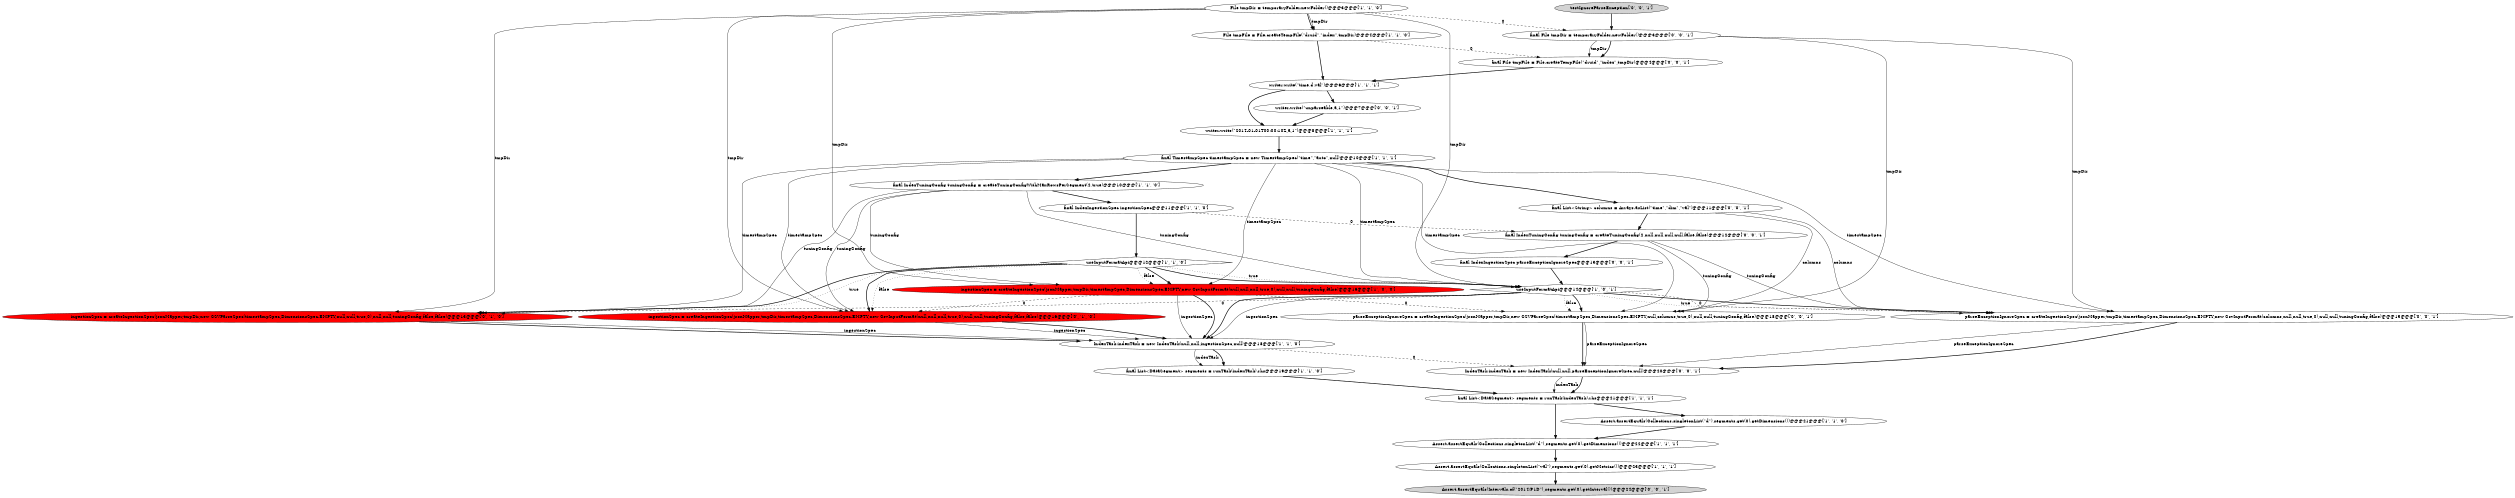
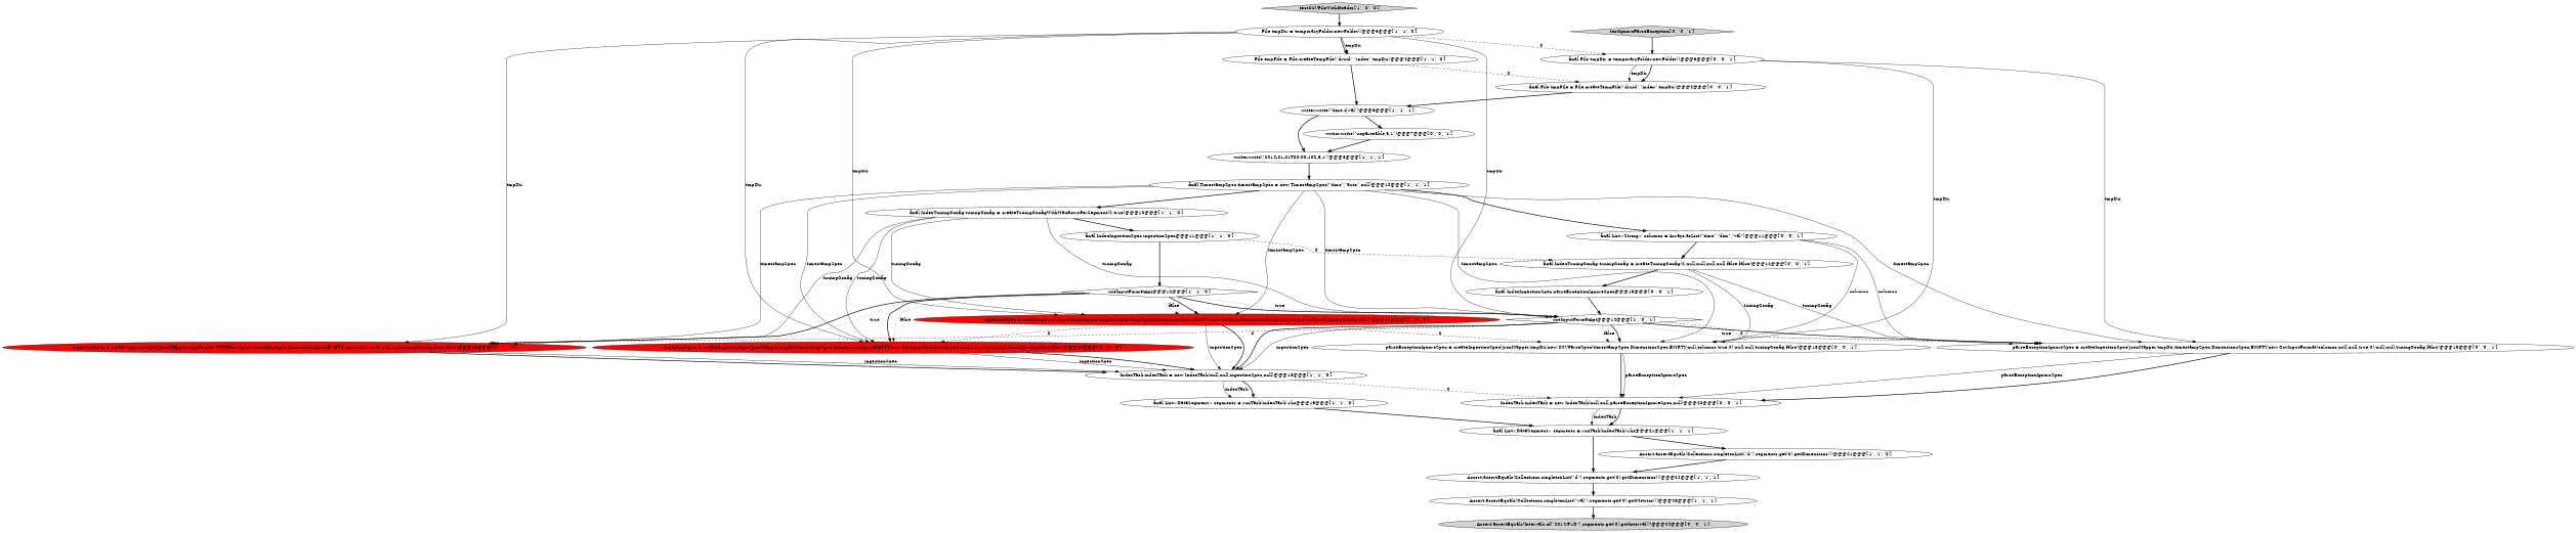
  digraph {
    node [fillcolor=white shape=ellipse style=filled]
    edge [style=bold]
    n1 [fillcolor=red label="ingestionSpec = createIngestionSpec(jsonMapper,tmpDir,timestampSpec,DimensionsSpec.EMPTY,new CsvInputFormat(null,null,null,true,0),null,null,tuningConfig,false)@@@16@@@['1', '0', '0']"]
    n2 [fillcolor=red label="ingestionSpec = createIngestionSpec(jsonMapper,tmpDir,timestampSpec,DimensionsSpec.EMPTY,new CsvInputFormat(null,null,null,true,0),null,null,tuningConfig,false,false)@@@16@@@['0', '1', '0']"]
    n3 [label="parseExceptionIgnoreSpec = createIngestionSpec(jsonMapper,tmpDir,new CSVParseSpec(timestampSpec,DimensionsSpec.EMPTY,null,columns,true,0),null,null,tuningConfig,false)@@@18@@@['0', '0', '1']"]
    n4 [label="IndexTask indexTask = new IndexTask(null,null,ingestionSpec,null)@@@18@@@['1', '1', '0']"]
    n5 [label="IndexTask indexTask = new IndexTask(null,null,parseExceptionIgnoreSpec,null)@@@20@@@['0', '0', '1']"]
    n6 [label="final List<DataSegment> segments = runTask(indexTask).rhs@@@19@@@['1', '1', '0']"]
    n7 [label="final File tmpFile = File.createTempFile(\"druid\",\"index\",tmpDir)@@@4@@@['0', '0', '1']"]
    n8 [label="writer.write(\"time,d,val\")@@@6@@@['1', '1', '1']"]
    n9 [label="writer.write(\"2014-01-01T00:00:10Z,a,1\")@@@8@@@['1', '1', '1']"]
    n10 [label="writer.write(\"unparseable,a,1\")@@@7@@@['0', '0', '1']"]
    n11 [label="Assert.assertEquals(Collections.singletonList(\"val\"),segments.get(0).getMetrics())@@@23@@@['1', '1', '1']"]
    n12 [fillcolor=lightgray label="Assert.assertEquals(Intervals.of(\"2014/P1D\"),segments.get(0).getInterval())@@@24@@@['0', '0', '1']"]
    n13 [label="Assert.assertEquals(Collections.singletonList(\"d\"),segments.get(0).getDimensions())@@@22@@@['1', '1', '1']"]
    n14 [label="useInputFormatApi@@@14@@@['1', '0', '1']" shape=diamond]
    n15 [fillcolor=red label="ingestionSpec = createIngestionSpec(jsonMapper,tmpDir,new CSVParseSpec(timestampSpec,DimensionsSpec.EMPTY,null,null,true,0),null,null,tuningConfig,false,false)@@@13@@@['0', '1', '0']"]
    n16 [label="parseExceptionIgnoreSpec = createIngestionSpec(jsonMapper,tmpDir,timestampSpec,DimensionsSpec.EMPTY,new CsvInputFormat(columns,null,null,true,0),null,null,tuningConfig,false)@@@15@@@['0', '0', '1']"]
    n17 [label="File tmpDir = temporaryFolder.newFolder()@@@3@@@['1', '1', '0']"]
    n18 [label="final File tmpDir = temporaryFolder.newFolder()@@@3@@@['0', '0', '1']"]
    n19 [label="File tmpFile = File.createTempFile(\"druid\",\"index\",tmpDir)@@@4@@@['1', '1', '0']"]
    n20 [label="final IndexIngestionSpec ingestionSpec@@@11@@@['1', '1', '0']"]
    n21 [label="final IndexTuningConfig tuningConfig = createTuningConfig(2,null,null,null,null,false,false)@@@12@@@['0', '0', '1']"]
    n22 [label="useInputFormatApi@@@12@@@['1', '1', '0']" shape=diamond]
    n23 [label="final IndexIngestionSpec parseExceptionIgnoreSpec@@@13@@@['0', '0', '1']"]
    n24 [label="final TimestampSpec timestampSpec = new TimestampSpec(\"time\",\"auto\",null)@@@10@@@['1', '1', '1']"]
    n25 [label="final IndexTuningConfig tuningConfig = createTuningConfigWithMaxRowsPerSegment(2,true)@@@10@@@['1', '1', '0']"]
    n26 [label="final List<String> columns = Arrays.asList(\"time\",\"dim\",\"val\")@@@11@@@['0', '0', '1']"]
    n27 [label="final List<DataSegment> segments = runTask(indexTask).rhs@@@21@@@['1', '1', '1']"]
-   n28 [fillcolor=lightgray label="testIgnoreParseException['0', '0', '1']"]
+   n28 [fillcolor=lightgray label="testIgnoreParseException['0', '0', '1']" shape=diamond]
    n29 [label="Assert.assertEquals(Collections.singletonList(\"d\"),segments.get(0).getDimensions())@@@21@@@['1', '1', '0']"]
+   n30 [fillcolor=lightgray label="testCSVFileWithHeader['1', '0', '0']" shape=diamond]
    n1 -> n2 [label=0 style=dashed]
    n1 -> n3 [label=0 style=dashed]
    n1 -> n4 [label=ingestionSpec style=solid]
    n1 -> n4
    n2 -> n4 [label=ingestionSpec style=solid]
    n2 -> n4
    n3 -> n5
    n3 -> n5 [label=parseExceptionIgnoreSpec style=solid]
    n4 -> n5 [label=0 style=dashed]
    n4 -> n6
    n4 -> n6 [label=indexTask style=solid]
    n5 -> n27 [label=indexTask style=solid]
    n5 -> n27
    n6 -> n27
    n7 -> n8
    n8 -> n9
    n8 -> n10
    n9 -> n24
    n10 -> n9
    n11 -> n12
    n13 -> n11
    n14 -> n3
    n14 -> n3 [label=false style=dotted]
    n14 -> n4
    n14 -> n4 [label=ingestionSpec style=solid]
    n14 -> n15 [label=0 style=dashed]
    n14 -> n16 [label=0 style=dashed]
    n14 -> n16
    n14 -> n16 [label=true style=dotted]
    n15 -> n4
    n15 -> n4 [label=ingestionSpec style=solid]
    n16 -> n5 [label=parseExceptionIgnoreSpec style=solid]
    n16 -> n5
    n17 -> n1 [label=tmpDir style=solid]
    n17 -> n2 [label=tmpDir style=solid]
    n17 -> n14 [label=tmpDir style=solid]
    n17 -> n15 [label=tmpDir style=solid]
    n17 -> n18 [label=0 style=dashed]
    n17 -> n19
    n17 -> n19 [label=tmpDir style=solid]
    n18 -> n3 [label=tmpDir style=solid]
    n18 -> n7 [label=tmpDir style=solid]
    n18 -> n7
    n18 -> n16 [label=tmpDir style=solid]
    n19 -> n7 [label=0 style=dashed]
    n19 -> n8
    n20 -> n21 [label=0 style=dashed]
    n20 -> n22
    n21 -> n3 [label=tuningConfig style=solid]
    n21 -> n16 [label=tuningConfig style=solid]
    n21 -> n23
    n22 -> n1
    n22 -> n1 [label=false style=dotted]
    n22 -> n2
    n22 -> n2 [label=false style=dotted]
    n22 -> n14 [label=true style=dotted]
    n22 -> n14
    n22 -> n15
    n22 -> n15 [label=true style=dotted]
    n23 -> n14
    n24 -> n1 [label=timestampSpec style=solid]
    n24 -> n2 [label=timestampSpec style=solid]
    n24 -> n3 [label=timestampSpec style=solid]
    n24 -> n14 [label=timestampSpec style=solid]
    n24 -> n15 [label=timestampSpec style=solid]
    n24 -> n16 [label=timestampSpec style=solid]
    n24 -> n25
    n24 -> n26
    n25 -> n1 [label=tuningConfig style=solid]
    n25 -> n2 [label=tuningConfig style=solid]
    n25 -> n14 [label=tuningConfig style=solid]
    n25 -> n15 [label=tuningConfig style=solid]
    n25 -> n20
    n26 -> n3 [label=columns style=solid]
    n26 -> n16 [label=columns style=solid]
    n26 -> n21
    n27 -> n13
    n27 -> n29
    n28 -> n18
    n29 -> n13
+   n30 -> n17
  }
